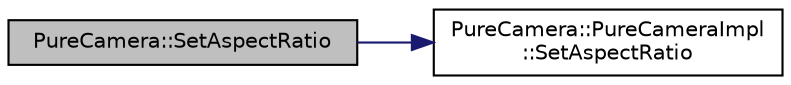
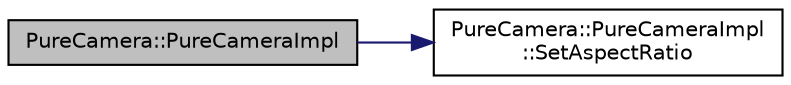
  digraph {
    rankdir=LR
    node [color=black fontname=Helvetica fontsize=10 shape=record style=filled]
-   n1 [fillcolor=grey75 fontcolor=black height=0.2 label="PureCamera::SetAspectRatio" width=0.4]
+   n1 [fillcolor=grey75 fontcolor=black height=0.2 label="PureCamera::PureCameraImpl" width=0.4]
    n2 [fillcolor=white height=0.2 label="PureCamera::PureCameraImpl\l::SetAspectRatio" width=0.4]
    n1 -> n2 [color=midnightblue fontname=Helvetica fontsize=10 labelfontname=Helvetica labelfontsize=10 style=solid]
  }
